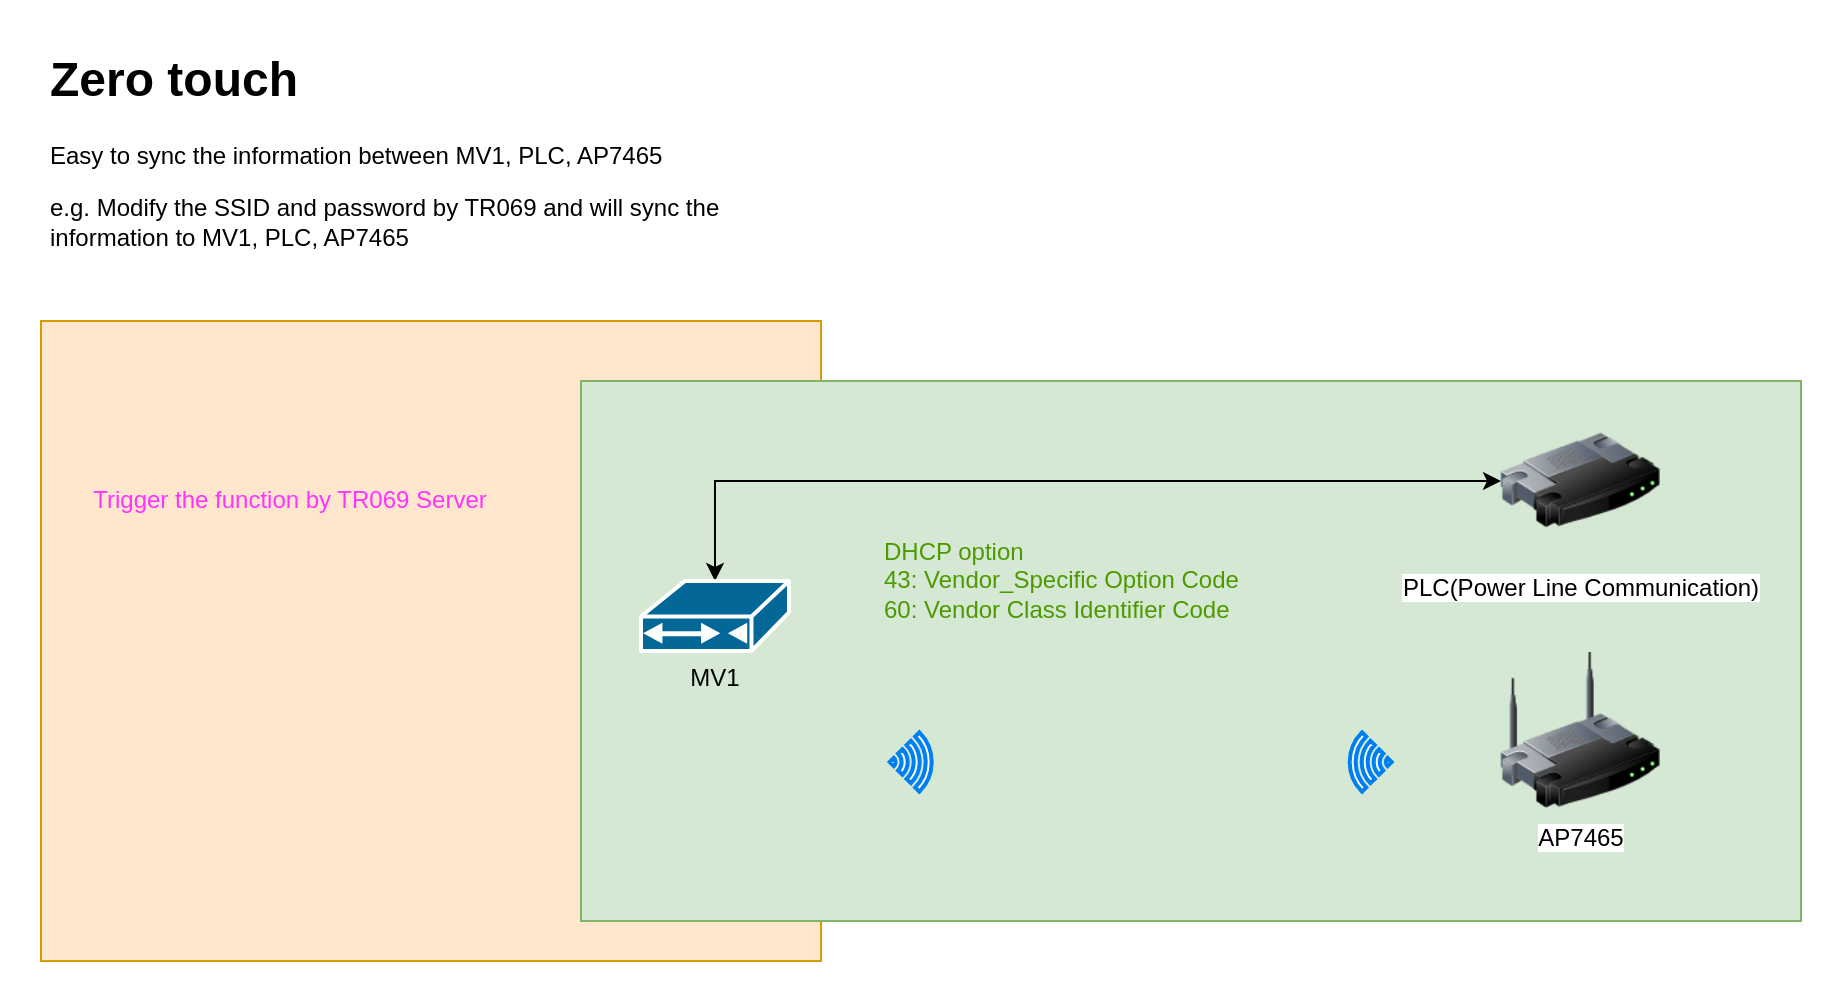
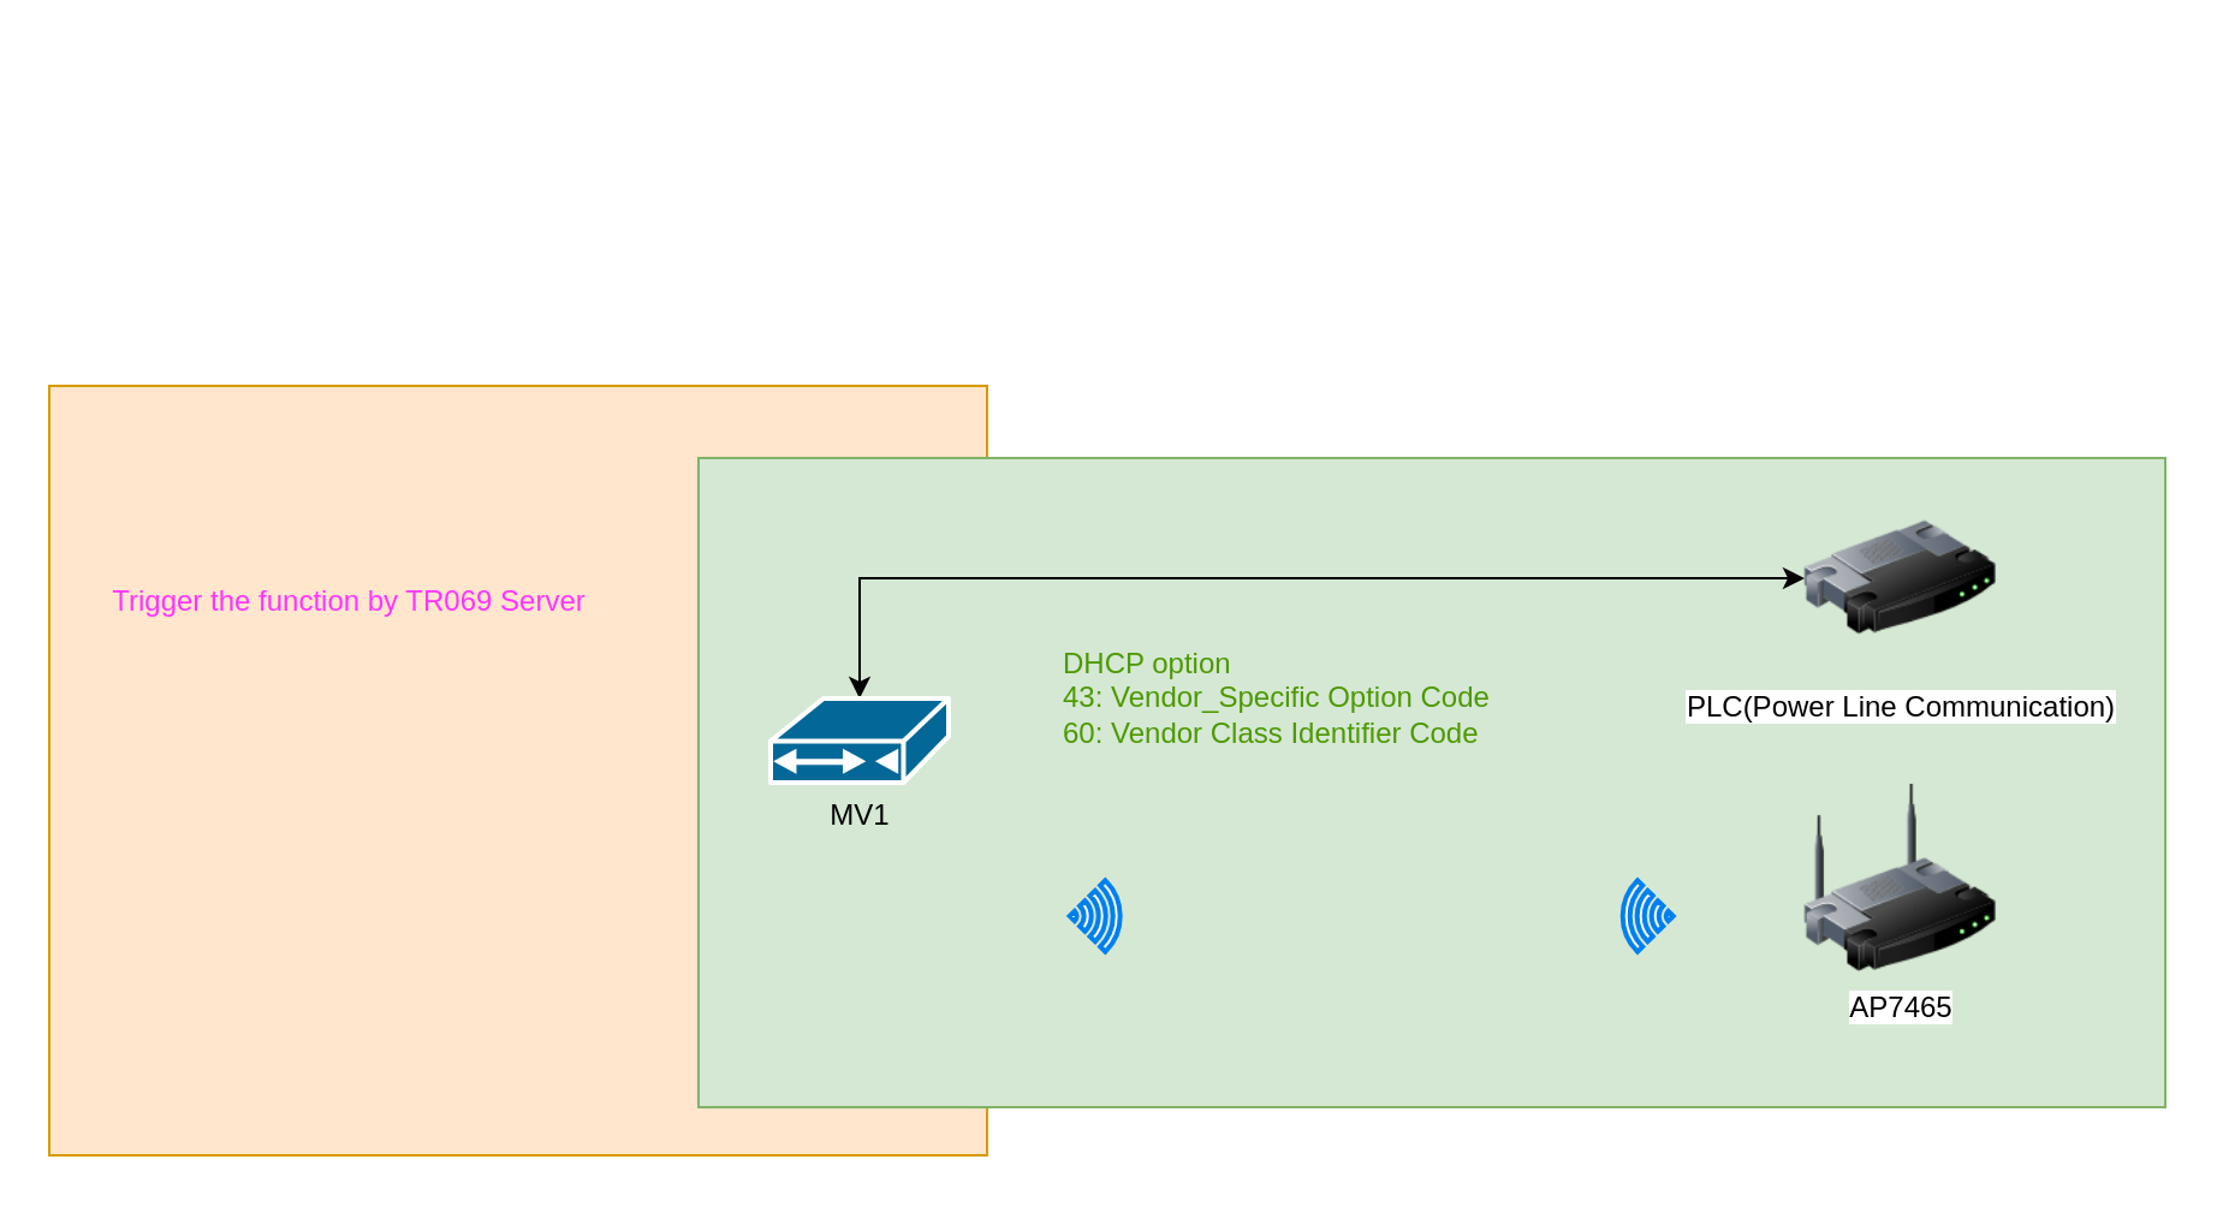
  <mxCell id="0" />
  <mxCell id="1" parent="0" />
  <mxCell id="2" value="" style="rounded=0;whiteSpace=wrap;html=1;fillColor=#ffe6cc;strokeColor=#d79b00;" vertex="1" parent="1"><mxGeometry x="20" y="160" width="390" height="320" as="geometry" /></mxCell>
  <mxCell id="3" value="" style="rounded=0;whiteSpace=wrap;html=1;fillColor=#d5e8d4;strokeColor=#82b366;" vertex="1" parent="1"><mxGeometry x="290" y="190" width="610" height="270" as="geometry" /></mxCell>
  <mxCell id="4" style="edgeStyle=orthogonalEdgeStyle;rounded=0;orthogonalLoop=1;jettySize=auto;html=1;exitX=0.5;exitY=0;exitDx=0;exitDy=0;exitPerimeter=0;entryX=0;entryY=0.5;entryDx=0;entryDy=0;startArrow=classic;startFill=1;" edge="1" parent="1" source="5" target="8"><mxGeometry relative="1" as="geometry" /></mxCell>
  <mxCell id="5" value="MV1" style="shape=mxgraph.cisco.modems_and_phones.cable_modem;html=1;dashed=0;fillColor=#036897;strokeColor=#ffffff;strokeWidth=2;verticalLabelPosition=bottom;verticalAlign=top" vertex="1" parent="1"><mxGeometry x="320" y="290" width="74" height="35" as="geometry" /></mxCell>
  <mxCell id="6" value="AP7465" style="image;html=1;image=img/lib/clip_art/networking/Wireless_Router_128x128.png" vertex="1" parent="1"><mxGeometry x="750" y="325" width="80" height="80" as="geometry" /></mxCell>
- <mxCell id="7" value="&lt;h1&gt;Zero touch&lt;/h1&gt;&lt;p&gt;Easy to sync the information between MV1, PLC, AP7465&lt;/p&gt;&lt;p&gt;e.g. Modify the SSID and password by TR069 and will sync the information to MV1, PLC, AP7465&lt;/p&gt;" style="text;html=1;strokeColor=none;fillColor=none;spacing=5;spacingTop=-20;whiteSpace=wrap;overflow=hidden;rounded=0;" vertex="1" parent="1"><mxGeometry x="20" y="20" width="360" height="120" as="geometry" /></mxCell>
  <mxCell id="8" value="PLC(Power Line Communication)" style="image;html=1;image=img/lib/clip_art/networking/Router_128x128.png" vertex="1" parent="1"><mxGeometry x="750" y="200" width="80" height="80" as="geometry" /></mxCell>
  <mxCell id="9" value="" style="html=1;verticalLabelPosition=bottom;align=center;labelBackgroundColor=#ffffff;verticalAlign=top;strokeWidth=2;strokeColor=#0080F0;shadow=0;dashed=0;shape=mxgraph.ios7.icons.wifi;pointerEvents=1;rotation=-90;" vertex="1" parent="1"><mxGeometry x="670" y="370" width="29.7" height="21" as="geometry" /></mxCell>
  <mxCell id="10" value="" style="html=1;verticalLabelPosition=bottom;align=center;labelBackgroundColor=#ffffff;verticalAlign=top;strokeWidth=2;strokeColor=#0080F0;shadow=0;dashed=0;shape=mxgraph.ios7.icons.wifi;pointerEvents=1;rotation=90;" vertex="1" parent="1"><mxGeometry x="440" y="370" width="29.7" height="21" as="geometry" /></mxCell>
  <mxCell id="11" value="&lt;font color=&quot;#ff33ff&quot;&gt;Trigger the function by TR069 Server&lt;/font&gt;" style="text;html=1;strokeColor=none;fillColor=none;align=center;verticalAlign=middle;whiteSpace=wrap;rounded=0;" vertex="1" parent="1"><mxGeometry x="40" y="240" width="210" height="20" as="geometry" /></mxCell>
  <mxCell id="12" value="&lt;span&gt;DHCP option&lt;/span&gt;&lt;br&gt;&lt;span&gt;43: Vendor_Specific Option Code&lt;/span&gt;&lt;br&gt;&lt;div&gt;&lt;span&gt;60: Vendor Class Identifier Code&lt;/span&gt;&lt;/div&gt;" style="text;html=1;strokeColor=none;fillColor=none;align=left;verticalAlign=middle;whiteSpace=wrap;rounded=0;fontColor=#4D9900;" vertex="1" parent="1"><mxGeometry x="439.7" y="250" width="260" height="80" as="geometry" /></mxCell>
